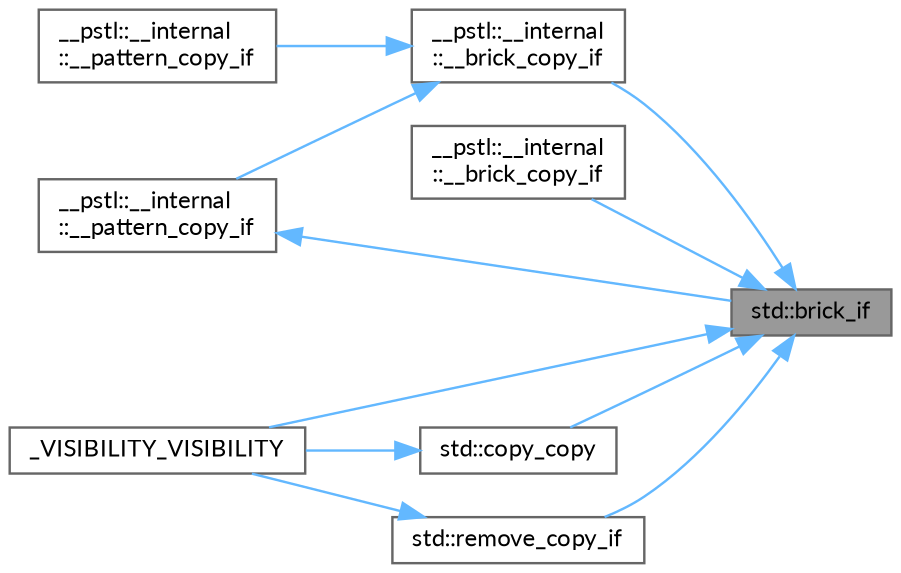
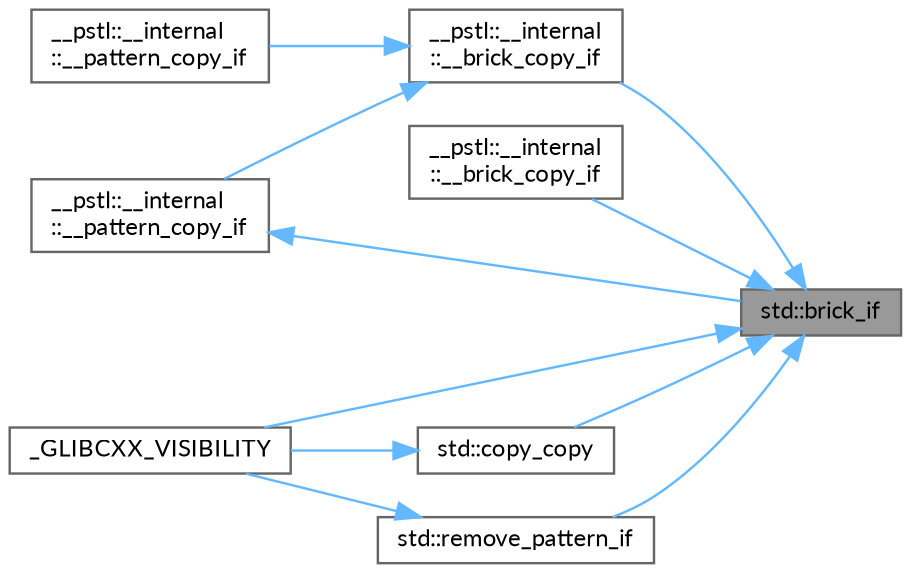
  digraph {
    fontname=Lato
    rankdir=RL
    node [color=grey40 fillcolor=white fontname=Lato fontsize=10 shape=box style=filled]
    edge [color=steelblue1 dir=back fontname=Lato fontsize=10 labelfontname=Helvetica labelfontsize=10 style=solid]
    n1 [color=gray40 fillcolor=grey60 fontcolor=black height=0.2 label="std::brick_if" width=0.4]
    n2 [height=0.2 label="__pstl::__internal\l::__brick_copy_if" width=0.4]
    n3 [height=0.2 label="__pstl::__internal\l::__brick_copy_if" width=0.4]
-   n4 [height=0.2 label=_VISIBILITY_VISIBILITY width=0.4]
+   n4 [height=0.2 label=_GLIBCXX_VISIBILITY width=0.4]
    n5 [height=0.2 label="std::copy_copy" width=0.4]
-   n6 [height=0.2 label="std::remove_copy_if" width=0.4]
+   n6 [height=0.2 label="std::remove_pattern_if" width=0.4]
    n7 [height=0.2 label="__pstl::__internal\l::__pattern_copy_if" width=0.4]
    n8 [height=0.2 label="__pstl::__internal\l::__pattern_copy_if" width=0.4]
    n1 -> n2
    n1 -> n3
    n1 -> n4
    n1 -> n5
    n1 -> n6
    n2 -> n7
    n2 -> n8
    n5 -> n4
    n6 -> n4
    n7 -> n1
  }
